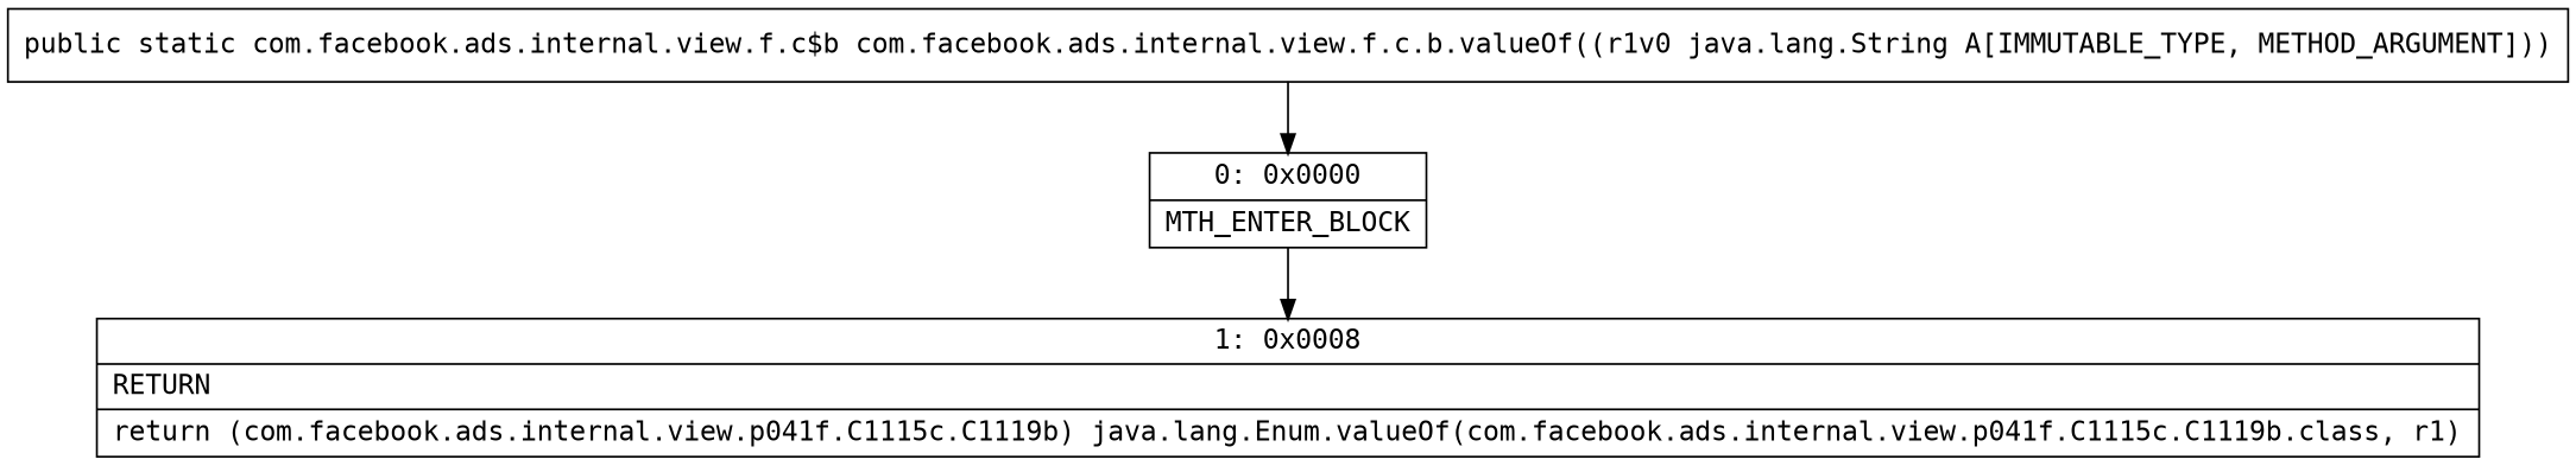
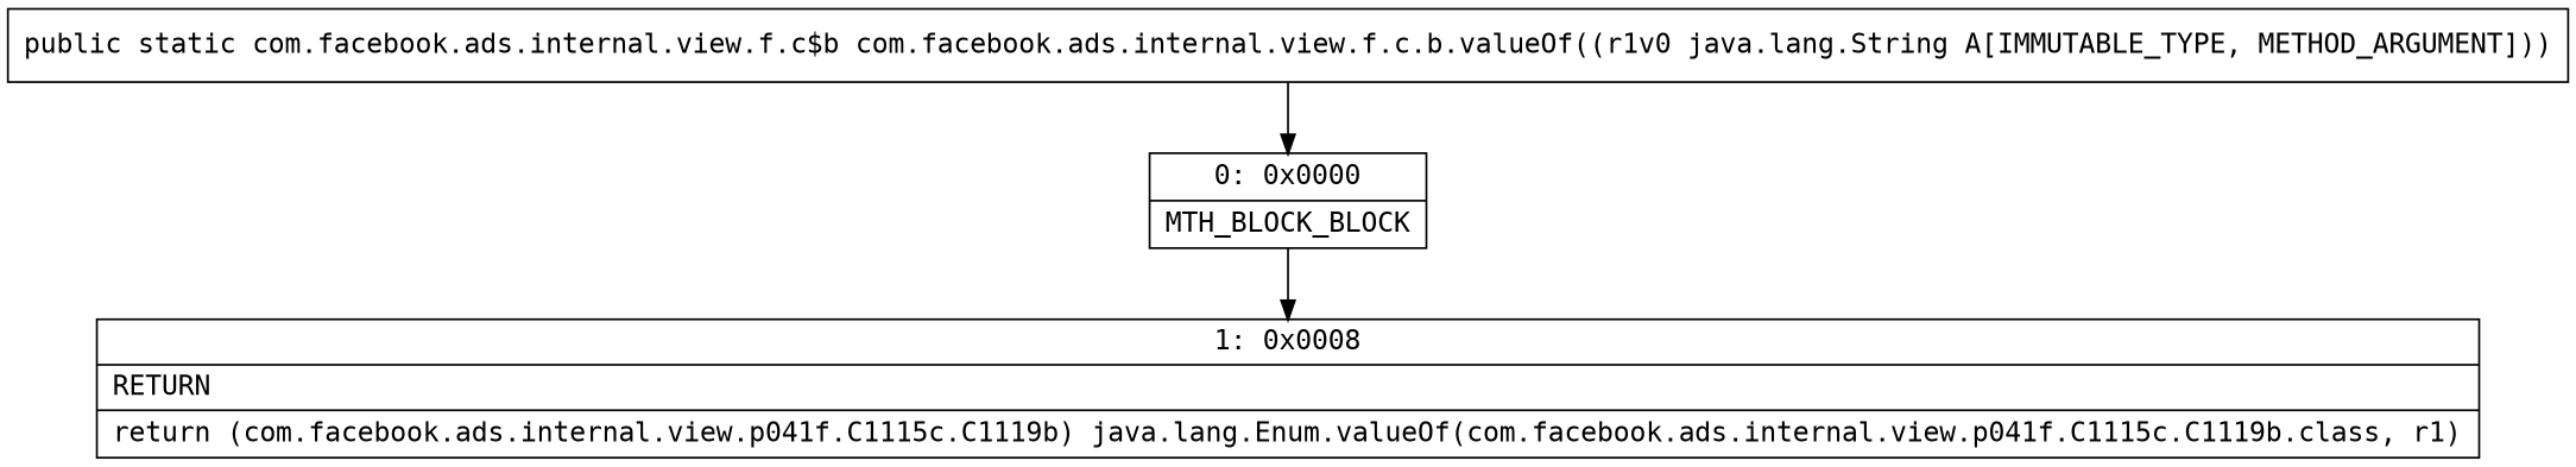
  digraph {
    fontname="DejaVu Sans Mono"
    node [shape=record fontname="DejaVu Sans Mono"]
    edge [fontname="DejaVu Sans Mono"]
-   n1 [label="{0\:\ 0x0000|MTH_ENTER_BLOCK\l}"]
+   n1 [label="{0\:\ 0x0000|MTH_BLOCK_BLOCK\l}"]
    n2 [label="{1\:\ 0x0008|RETURN\l|return (com.facebook.ads.internal.view.p041f.C1115c.C1119b) java.lang.Enum.valueOf(com.facebook.ads.internal.view.p041f.C1115c.C1119b.class, r1)\l}"]
    n3 [label="{public static com.facebook.ads.internal.view.f.c$b com.facebook.ads.internal.view.f.c.b.valueOf((r1v0 java.lang.String A[IMMUTABLE_TYPE, METHOD_ARGUMENT])) }"]
    n1 -> n2
    n3 -> n1
  }
